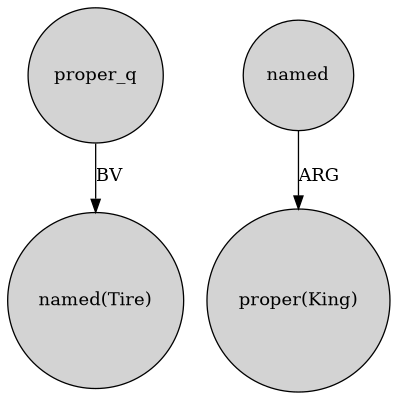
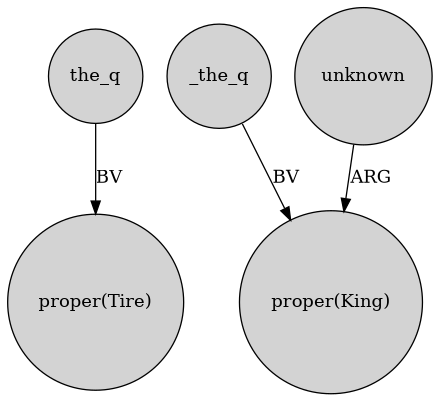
  digraph {
    node [shape=circle style=filled]
-   proper_q
-   "named(Tire)"
+   proper_q [label=the_q]
+   "named(Tire)" [label="proper(Tire)"]
    n3 [label="proper(King)"]
-   unknown [label=named]
+   _the_q
+   unknown
    proper_q -> "named(Tire)" [label=BV]
+   _the_q -> n3 [label=BV]
    unknown -> n3 [label=ARG]
  }
